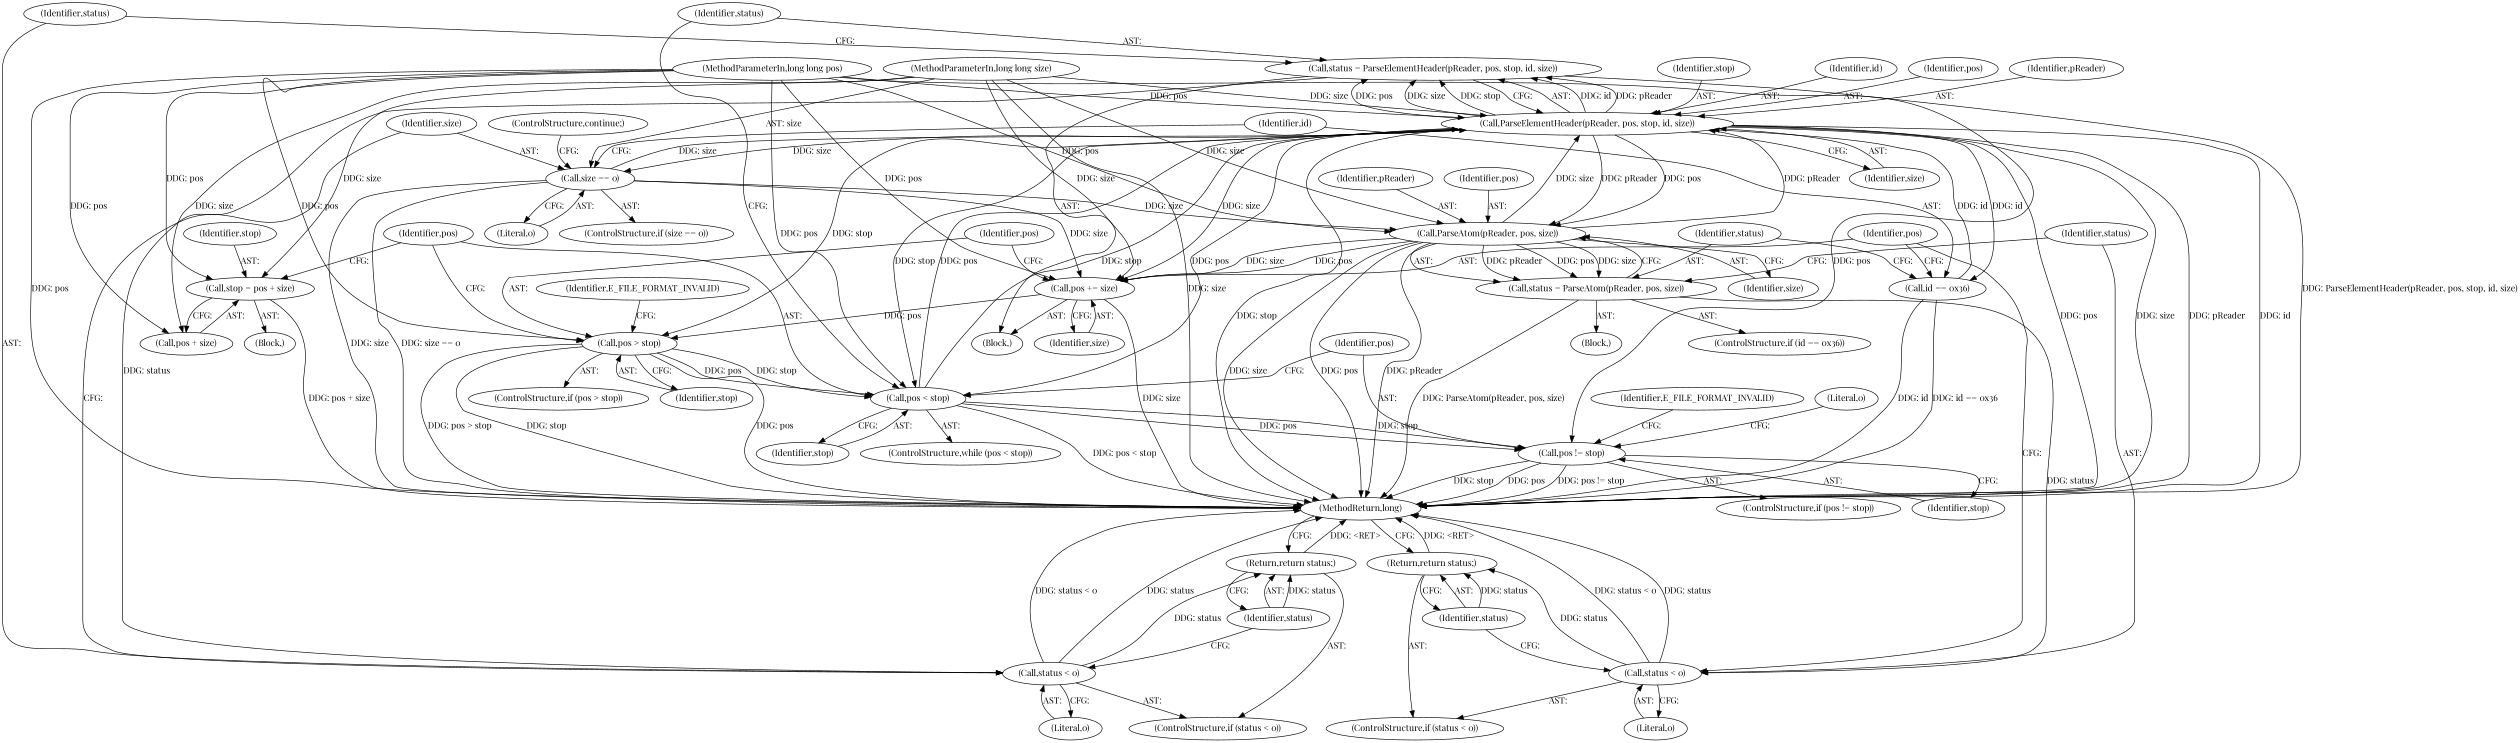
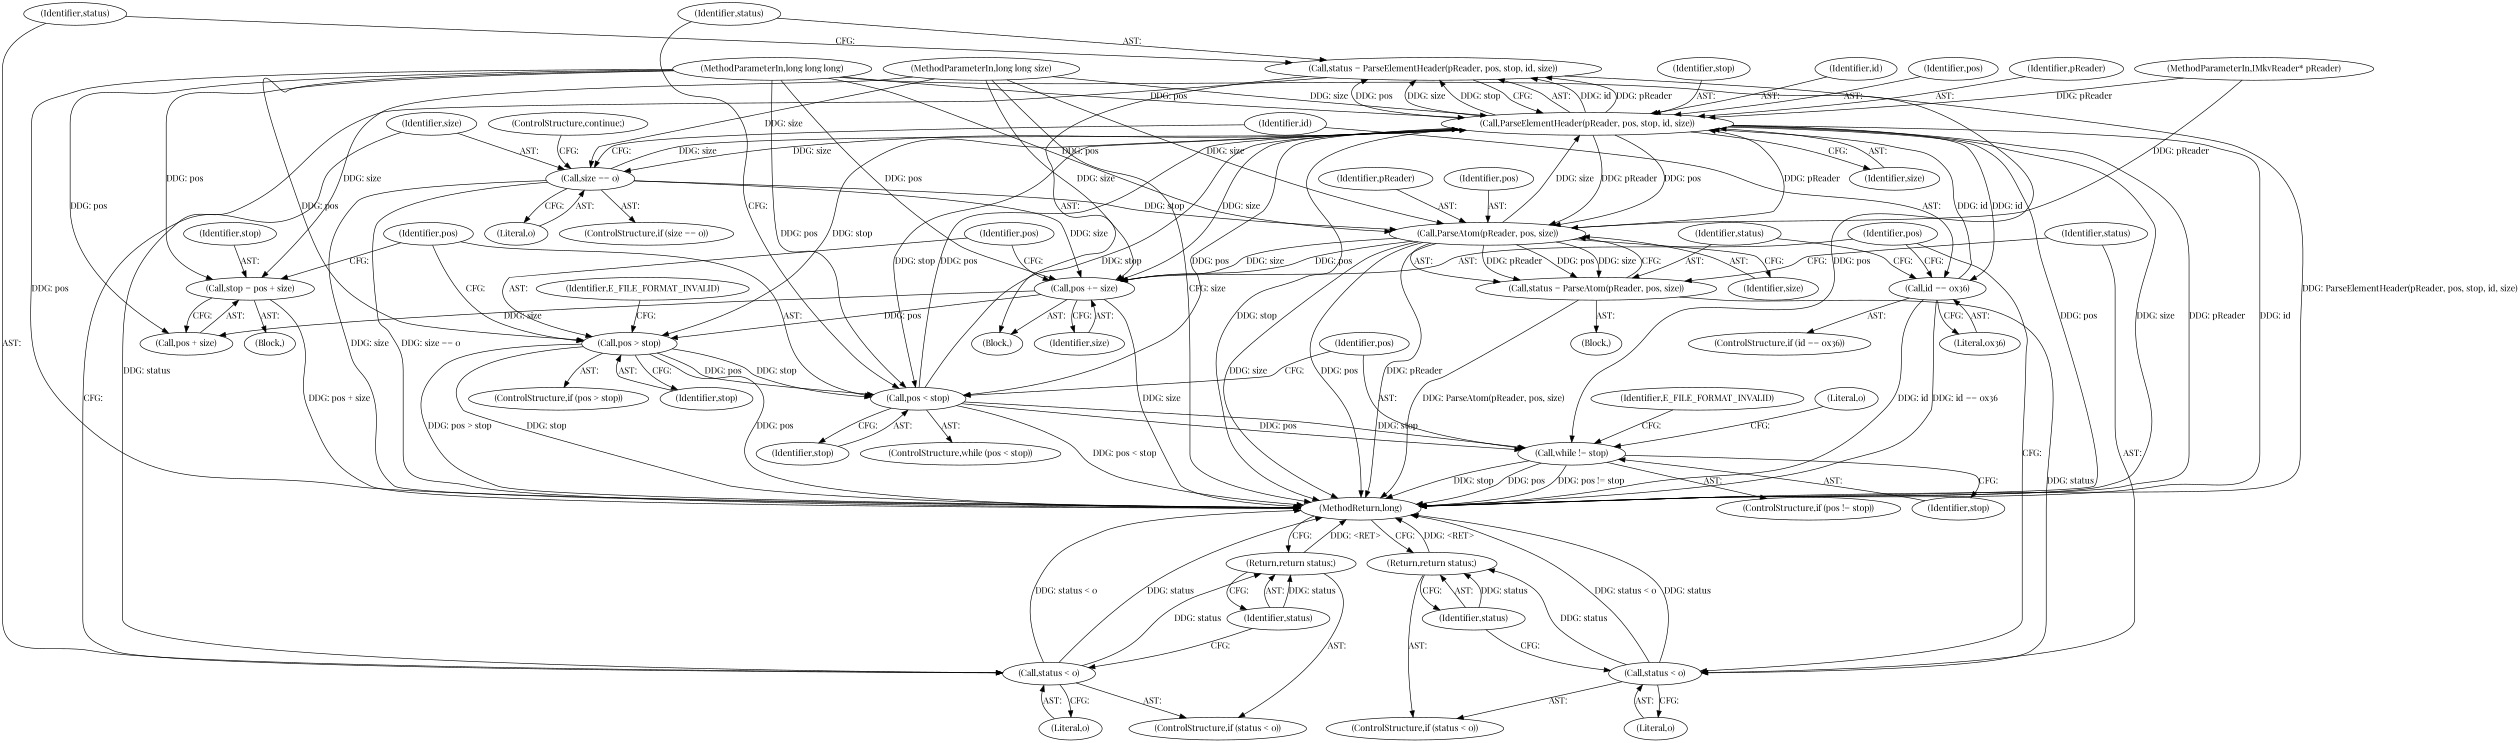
  digraph {
    fontname="Playfair Display"
    node [fontname="Playfair Display"]
    edge [fontname="Playfair Display"]
    n1 [label="(Call,stop = pos + size)"]
    n2 [label="(Block,)"]
    n3 [label="(MethodReturn,long)"]
    n4 [label="(Call,pos + size)"]
    n5 [label="(Call,pos < stop)"]
    n6 [label="(Call,ParseElementHeader(pReader, pos, stop, id, size))"]
-   n7 [label="(Call,pos != stop)"]
+   n7 [label="(Call,while != stop)"]
    n8 [label="(Identifier,stop)"]
    n9 [label="(ControlStructure,while (pos < stop))"]
    n10 [label="(Return,return status;)"]
    n11 [label="(Return,return status;)"]
-   n12 [label="(MethodParameterIn,long long pos)"]
+   n12 [label="(MethodParameterIn,long long long)"]
    n13 [label="(Call,ParseAtom(pReader, pos, size))"]
    n14 [label="(Call,pos += size)"]
    n15 [label="(Call,pos > stop)"]
    n16 [label="(Call,size == 0)"]
    n17 [label="(Call,status = ParseElementHeader(pReader, pos, stop, id, size))"]
    n18 [label="(Call,id == 0x36)"]
    n19 [label="(Identifier,size)"]
    n20 [label="(Call,status = ParseAtom(pReader, pos, size))"]
    n21 [label="(Identifier,size)"]
    n22 [label="(Block,)"]
    n23 [label="(Identifier,size)"]
    n24 [label="(ControlStructure,if (pos > stop))"]
    n25 [label="(Identifier,stop)"]
    n26 [label="(ControlStructure,if (pos != stop))"]
    n27 [label="(Identifier,stop)"]
    n28 [label="(MethodParameterIn,long long size)"]
    n29 [label="(ControlStructure,if (size == 0))"]
    n30 [label="(Literal,0)"]
    n31 [label="(Call,status < 0)"]
    n32 [label="(ControlStructure,if (id == 0x36))"]
+   n33 [label="(Literal,0x36)"]
    n34 [label="(Literal,0)"]
    n35 [label="(ControlStructure,if (status < 0))"]
    n36 [label="(Identifier,status)"]
    n37 [label="(Call,status < 0)"]
    n38 [label="(Block,)"]
    n39 [label="(Literal,0)"]
    n40 [label="(ControlStructure,if (status < 0))"]
    n41 [label="(Identifier,status)"]
    n42 [label="(Identifier,status)"]
    n43 [label="(Identifier,status)"]
    n44 [label="(Identifier,E_FILE_FORMAT_INVALID)"]
    n45 [label="(Identifier,stop)"]
    n46 [label="(Identifier,pReader)"]
    n47 [label="(ControlStructure,continue;)"]
    n48 [label="(Identifier,status)"]
    n49 [label="(Identifier,pos)"]
+   n50 [label="(MethodParameterIn,IMkvReader* pReader)"]
    n51 [label="(Identifier,id)"]
    n52 [label="(Identifier,pos)"]
    n53 [label="(Identifier,pReader)"]
    n54 [label="(Identifier,id)"]
    n55 [label="(Identifier,pos)"]
    n56 [label="(Identifier,pos)"]
    n57 [label="(Identifier,stop)"]
    n58 [label="(Identifier,size)"]
    n59 [label="(Literal,0)"]
    n60 [label="(Identifier,status)"]
    n61 [label="(Identifier,pos)"]
    n62 [label="(Identifier,E_FILE_FORMAT_INVALID)"]
    n63 [label="(Identifier,pos)"]
    n1 -> n2 [label="AST: "]
    n1 -> n3 [label="DDG: pos + size"]
    n1 -> n4 [label="CFG: "]
    n3 -> n10 [label="CFG: "]
    n3 -> n11 [label="CFG: "]
    n4 -> n1 [label="AST: "]
    n5 -> n3 [label="DDG: pos < stop"]
    n5 -> n6 [label="DDG: pos"]
    n5 -> n6 [label="DDG: stop"]
    n5 -> n7 [label="DDG: pos"]
    n5 -> n7 [label="DDG: stop"]
    n5 -> n8 [label="CFG: "]
    n5 -> n9 [label="AST: "]
    n6 -> n3 [label="DDG: pos"]
    n6 -> n3 [label="DDG: size"]
    n6 -> n3 [label="DDG: pReader"]
    n6 -> n3 [label="DDG: id"]
    n6 -> n3 [label="DDG: stop"]
    n6 -> n5 [label="DDG: pos"]
    n6 -> n5 [label="DDG: stop"]
    n6 -> n13 [label="DDG: pReader"]
    n6 -> n13 [label="DDG: pos"]
    n6 -> n14 [label="DDG: size"]
    n6 -> n15 [label="DDG: stop"]
    n6 -> n16 [label="DDG: size"]
    n6 -> n17 [label="AST: "]
    n6 -> n17 [label="DDG: id"]
    n6 -> n17 [label="DDG: pReader"]
    n6 -> n17 [label="DDG: pos"]
    n6 -> n17 [label="DDG: size"]
    n6 -> n17 [label="DDG: stop"]
    n6 -> n18 [label="DDG: id"]
    n6 -> n19 [label="CFG: "]
    n7 -> n3 [label="DDG: pos != stop"]
    n7 -> n3 [label="DDG: stop"]
    n7 -> n3 [label="DDG: pos"]
    n7 -> n26 [label="AST: "]
    n7 -> n27 [label="CFG: "]
    n8 -> n5 [label="AST: "]
    n10 -> n3 [label="DDG: <RET>"]
    n10 -> n35 [label="AST: "]
    n10 -> n36 [label="CFG: "]
    n11 -> n3 [label="DDG: <RET>"]
    n11 -> n40 [label="AST: "]
    n11 -> n41 [label="CFG: "]
    n12 -> n1 [label="DDG: pos"]
    n12 -> n3 [label="DDG: pos"]
    n12 -> n4 [label="DDG: pos"]
    n12 -> n5 [label="DDG: pos"]
    n12 -> n6 [label="DDG: pos"]
    n12 -> n7 [label="DDG: pos"]
    n12 -> n13 [label="DDG: pos"]
    n12 -> n14 [label="DDG: pos"]
    n12 -> n15 [label="DDG: pos"]
    n13 -> n3 [label="DDG: size"]
    n13 -> n3 [label="DDG: pos"]
    n13 -> n3 [label="DDG: pReader"]
    n13 -> n6 [label="DDG: pReader"]
    n13 -> n6 [label="DDG: size"]
    n13 -> n14 [label="DDG: size"]
    n13 -> n14 [label="DDG: pos"]
    n13 -> n20 [label="AST: "]
    n13 -> n20 [label="DDG: pReader"]
    n13 -> n20 [label="DDG: pos"]
    n13 -> n20 [label="DDG: size"]
    n13 -> n21 [label="CFG: "]
    n14 -> n3 [label="DDG: size"]
    n14 -> n15 [label="DDG: pos"]
    n14 -> n22 [label="AST: "]
    n14 -> n23 [label="CFG: "]
    n15 -> n3 [label="DDG: pos > stop"]
    n15 -> n3 [label="DDG: stop"]
    n15 -> n3 [label="DDG: pos"]
    n15 -> n5 [label="DDG: pos"]
    n15 -> n5 [label="DDG: stop"]
    n15 -> n24 [label="AST: "]
    n15 -> n25 [label="CFG: "]
    n16 -> n3 [label="DDG: size"]
    n16 -> n3 [label="DDG: size == 0"]
    n16 -> n6 [label="DDG: size"]
-   n16 -> n13 [label="DDG: size"]
+   n16 -> n13 [label="DDG: stop"]
    n16 -> n14 [label="DDG: size"]
    n16 -> n29 [label="AST: "]
    n16 -> n30 [label="CFG: "]
    n17 -> n3 [label="DDG: ParseElementHeader(pReader, pos, stop, id, size)"]
    n17 -> n6 [label="CFG: "]
    n17 -> n22 [label="AST: "]
    n17 -> n31 [label="DDG: status"]
    n18 -> n3 [label="DDG: id"]
    n18 -> n3 [label="DDG: id == 0x36"]
    n18 -> n6 [label="DDG: id"]
-   n20 -> n32 [label="AST: "]
+   n18 -> n32 [label="AST: "]
+   n18 -> n33 [label="CFG: "]
    n19 -> n6 [label="AST: "]
    n20 -> n3 [label="DDG: ParseAtom(pReader, pos, size)"]
    n20 -> n13 [label="CFG: "]
    n20 -> n37 [label="DDG: status"]
    n20 -> n38 [label="AST: "]
    n21 -> n13 [label="AST: "]
    n23 -> n14 [label="AST: "]
    n25 -> n15 [label="AST: "]
    n27 -> n7 [label="AST: "]
    n28 -> n1 [label="DDG: size"]
-   n28 -> n3 [label="DDG: size"]
-   n28 -> n4 [label="DDG: size"]
+   n28 -> n3 [label="CFG: size"]
+   n14 -> n4 [label="DDG: size"]
    n28 -> n6 [label="DDG: size"]
    n28 -> n13 [label="DDG: size"]
    n28 -> n14 [label="DDG: size"]
-   n28 -> n16 [label="AST: size"]
+   n28 -> n16 [label="DDG: size"]
    n30 -> n16 [label="AST: "]
    n31 -> n3 [label="DDG: status < 0"]
    n31 -> n3 [label="DDG: status"]
    n31 -> n10 [label="DDG: status"]
    n31 -> n34 [label="CFG: "]
    n31 -> n35 [label="AST: "]
+   n33 -> n18 [label="AST: "]
    n34 -> n31 [label="AST: "]
    n36 -> n10 [label="AST: "]
    n36 -> n10 [label="DDG: status"]
    n36 -> n31 [label="CFG: "]
    n37 -> n3 [label="DDG: status < 0"]
    n37 -> n3 [label="DDG: status"]
    n37 -> n11 [label="DDG: status"]
    n37 -> n39 [label="CFG: "]
    n37 -> n40 [label="AST: "]
    n39 -> n37 [label="AST: "]
    n41 -> n11 [label="AST: "]
    n41 -> n11 [label="DDG: status"]
    n41 -> n37 [label="CFG: "]
    n42 -> n17 [label="CFG: "]
    n42 -> n31 [label="AST: "]
    n43 -> n5 [label="CFG: "]
    n43 -> n17 [label="AST: "]
    n44 -> n7 [label="CFG: "]
    n45 -> n6 [label="AST: "]
    n46 -> n13 [label="AST: "]
    n47 -> n16 [label="CFG: "]
    n48 -> n20 [label="CFG: "]
    n48 -> n37 [label="AST: "]
    n49 -> n14 [label="CFG: "]
    n49 -> n15 [label="AST: "]
+   n50 -> n6 [label="DDG: pReader"]
+   n50 -> n13 [label="DDG: pReader"]
    n51 -> n6 [label="AST: "]
    n52 -> n6 [label="AST: "]
    n53 -> n6 [label="AST: "]
    n54 -> n16 [label="CFG: "]
    n54 -> n18 [label="AST: "]
    n55 -> n1 [label="CFG: "]
    n55 -> n5 [label="AST: "]
    n55 -> n15 [label="CFG: "]
    n56 -> n5 [label="CFG: "]
    n56 -> n7 [label="AST: "]
    n57 -> n1 [label="AST: "]
    n58 -> n16 [label="AST: "]
    n58 -> n31 [label="CFG: "]
    n59 -> n7 [label="CFG: "]
    n60 -> n18 [label="CFG: "]
    n60 -> n20 [label="AST: "]
    n61 -> n14 [label="AST: "]
    n61 -> n18 [label="CFG: "]
    n61 -> n37 [label="CFG: "]
    n62 -> n15 [label="CFG: "]
    n63 -> n13 [label="AST: "]
  }
